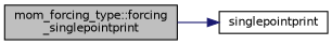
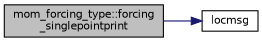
  digraph {
    rankdir=LR
    node [color=black fontname=Helvetica fontsize=10 shape=record style=filled]
    n1 [fillcolor=grey75 fontcolor=black height=0.2 label="mom_forcing_type::forcing\l_singlepointprint" width=0.4]
-   n2 [fillcolor=white height=0.2 label=singlepointprint width=0.4]
+   n2 [fillcolor=white height=0.2 label=locmsg width=0.4]
    n1 -> n2 [color=midnightblue fontname=Helvetica fontsize=10 labelfontname=Helvetica labelfontsize=10 style=solid]
  }
